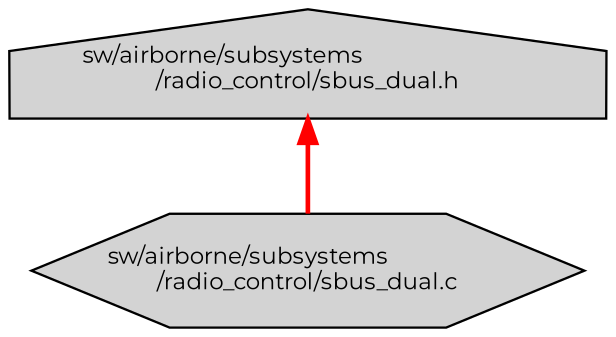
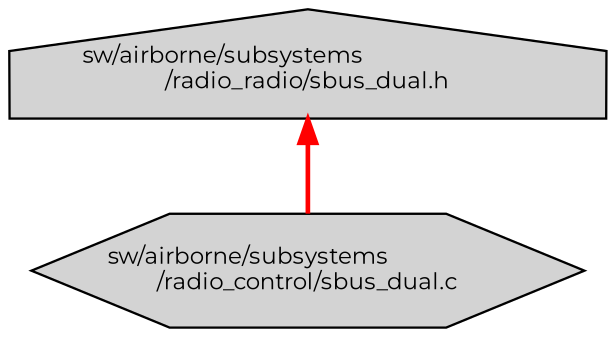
  digraph {
    fontname=Montserrat
    node [color=black fillcolor=lightgrey fontname=Montserrat fontsize=10 style=filled]
-   n1 [fontcolor=black height=0.2 label="sw/airborne/subsystems\l/radio_control/sbus_dual.h" shape=house width=0.4]
+   n1 [fontcolor=black height=0.2 label="sw/airborne/subsystems\l/radio_radio/sbus_dual.h" shape=house width=0.4]
    n2 [height=0.2 label="sw/airborne/subsystems\l/radio_control/sbus_dual.c" shape=hexagon width=0.4]
    n1 -> n2 [color=red dir=back fontname=Montserrat fontsize=10 labelfontname=FreeSans labelfontsize=10 style=bold]
  }
